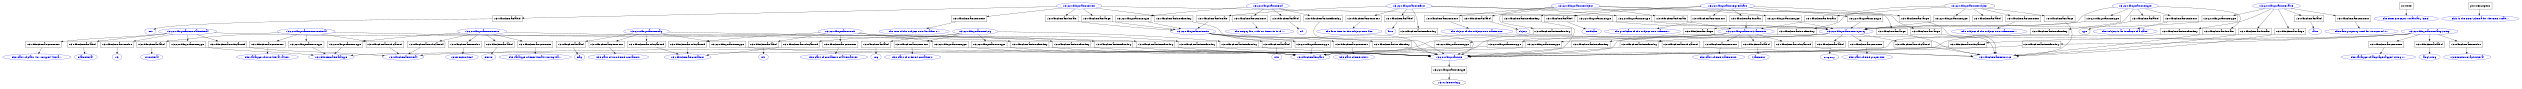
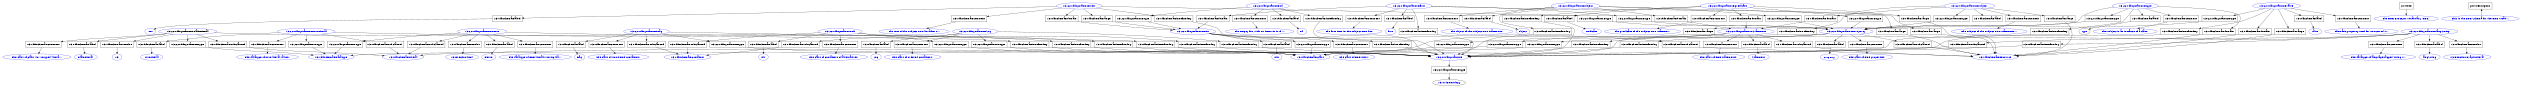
  digraph {
    rankdir=TB
    node [shape=box]
    n1 [color=blue fontcolor=blue label=HTML shape=""]
    n2 [color=blue fontcolor=blue label="w3:22-rdf-syntax-ns#value" shape=""]
    n3 [label="w3:rdf-schema#domain"]
    n4 [label="w3:rdf-schema#range"]
    n5 [label="w3:rdf-schema#comment"]
    n6 [label="w3:rdf-schema#isDefinedBy"]
    n7 [label="w3:22-rdf-syntax-ns#type"]
    n8 [label="w3:rdf-schema#label"]
    n9 [color=blue fontcolor=blue label="w3:rdf-schema#Resource" shape=""]
    n10 [color=blue fontcolor=blue label="Idiomatic property used for structured v..." shape=""]
    n11 [color=blue fontcolor=blue label="w3:22-rdf-syntax-ns#" shape=""]
    n12 [color=blue fontcolor=blue label="w3:22-rdf-syntax-ns#Property" shape=""]
    n13 [color=blue fontcolor=blue label=value shape=""]
    n14 [color=blue fontcolor=blue label="The class of plain (i.e. untyped) litera..." shape=""]
    n15 [color=blue fontcolor=blue label="The class of RDF statements." shape=""]
    n16 [color=blue fontcolor=blue label="w3:22-rdf-syntax-ns#langString" shape=""]
    n17 [label="w3:rdf-schema#isDefinedBy"]
    n18 [label="w3:22-rdf-syntax-ns#type"]
    n19 [label="w3:rdf-schema#subClassOf"]
    n20 [label="w3:rdf-schema#comment"]
    n21 [label="w3:rdf-schema#label"]
    n22 [label="w3:rdf-schema#seeAlso"]
    n23 [color=blue fontcolor=blue label="w3:rdf-schema#Datatype" shape=""]
    n24 [color=blue fontcolor=blue label="w3:rdf-schema#Literal" shape=""]
    n25 [color=blue fontcolor=blue label="The datatype of language-tagged string v..." shape=""]
    n26 [color=blue fontcolor=blue label=langString shape=""]
    n27 [color=blue fontcolor=blue label="w3:#section-Graph-Literal" shape=""]
    n28 [color=blue fontcolor=blue label="The subject of the subject RDF statement..." shape=""]
    n29 [color=blue fontcolor=blue label=XMLLiteral shape=""]
    n30 [color=blue fontcolor=blue label="The rest of the subject RDF list after t..." shape=""]
    n31 [color=blue fontcolor=blue label="The class of unordered containers." shape=""]
    n32 [color=blue fontcolor=blue label="w3:22-rdf-syntax-ns#Statement" shape=""]
    n33 [label="w3:22-rdf-syntax-ns#type"]
    n34 [label="w3:rdf-schema#isDefinedBy"]
    n35 [label="w3:rdf-schema#comment"]
    n36 [label="w3:rdf-schema#subClassOf"]
    n37 [label="w3:rdf-schema#label"]
    n38 [color=blue fontcolor=blue label="w3:rdf-schema#Class" shape=""]
    n39 [color=blue fontcolor=blue label=Statement shape=""]
    n40 [label="w3:22-rdf-syntax-ns#type"]
    n41 [label="purl:title"]
    n42 [color=blue fontcolor=blue label="The RDF Concepts Vocabulary (RDF)" shape=""]
    n43 [color=black fontcolor=blue label="w3:owl#Ontology" shape=""]
    n44 [label="purl:description"]
    n45 [color=blue fontcolor=blue label="This is the RDF Schema for the RDF vocab..." shape=""]
    n46 [color=blue fontcolor=blue label="The datatype of RDF literals storing fra..." shape=""]
    n47 [color=blue fontcolor=blue label="w3:22-rdf-syntax-ns#rest" shape=""]
    n48 [label="w3:rdf-schema#range"]
    n49 [label="w3:22-rdf-syntax-ns#type"]
    n50 [label="w3:rdf-schema#comment"]
    n51 [label="w3:rdf-schema#domain"]
    n52 [label="w3:rdf-schema#isDefinedBy"]
    n53 [label="w3:rdf-schema#label"]
    n54 [color=blue fontcolor=blue label="w3:22-rdf-syntax-ns#List" shape=""]
    n55 [color=blue fontcolor=blue label=rest shape=""]
    n56 [color=blue fontcolor=blue label=PlainLiteral shape=""]
    n57 [color=blue fontcolor=blue label="The first item in the subject RDF list." shape=""]
    n58 [color=blue fontcolor=blue label="The datatype of XML literal values." shape=""]
    n59 [color=blue fontcolor=blue label=Property shape=""]
    n60 [color=blue fontcolor=blue label="w3:#section-html" shape=""]
    n61 [color=blue fontcolor=blue label=nil shape=""]
-   n62 [color=blue fontcolor=blue label="w3:22-rdf-syntax-ns#PlainLiteral" shape=""]
+   n62 [color=blue fontcolor=black label="w3:22-rdf-syntax-ns#PlainLiteral" shape=""]
    n63 [label="w3:rdf-schema#seeAlso"]
    n64 [label="w3:rdf-schema#isDefinedBy"]
    n65 [label="w3:rdf-schema#comment"]
    n66 [label="w3:22-rdf-syntax-ns#type"]
    n67 [label="w3:rdf-schema#subClassOf"]
    n68 [label="w3:rdf-schema#label"]
    n69 [color=blue fontcolor=blue label="w3:" shape=""]
    n70 [color=blue fontcolor=blue label="w3:22-rdf-syntax-ns#Bag" shape=""]
    n71 [label="w3:rdf-schema#label"]
    n72 [label="w3:22-rdf-syntax-ns#type"]
    n73 [label="w3:rdf-schema#subClassOf"]
    n74 [label="w3:rdf-schema#comment"]
    n75 [label="w3:rdf-schema#isDefinedBy"]
    n76 [color=blue fontcolor=blue label=Bag shape=""]
    n77 [color=blue fontcolor=blue label="w3:rdf-schema#Container" shape=""]
    n78 [color=blue fontcolor=blue label="w3:22-rdf-syntax-ns#XMLLiteral" shape=""]
    n79 [label="w3:rdf-schema#label"]
    n80 [label="w3:22-rdf-syntax-ns#type"]
    n81 [label="w3:rdf-schema#isDefinedBy"]
    n82 [label="w3:rdf-schema#subClassOf"]
    n83 [label="w3:rdf-schema#comment"]
    n84 [color=blue fontcolor=blue label="The class of ordered containers." shape=""]
    n85 [color=blue fontcolor=blue label="The class of containers of alternatives." shape=""]
    n86 [color=blue fontcolor=blue label="w3:22-rdf-syntax-ns#HTML" shape=""]
    n87 [label="w3:22-rdf-syntax-ns#type"]
    n88 [label="w3:rdf-schema#isDefinedBy"]
    n89 [label="w3:rdf-schema#label"]
    n90 [label="w3:rdf-schema#comment"]
    n91 [label="w3:rdf-schema#subClassOf"]
    n92 [label="w3:rdf-schema#seeAlso"]
    n93 [color=blue fontcolor=blue label=object shape=""]
    n94 [color=blue fontcolor=blue label="The predicate of the subject RDF stateme..." shape=""]
    n95 [label="w3:rdf-schema#label"]
    n96 [label="w3:rdf-schema#subClassOf"]
    n97 [label="w3:rdf-schema#comment"]
    n98 [label="w3:22-rdf-syntax-ns#type"]
    n99 [label="w3:rdf-schema#isDefinedBy"]
    n100 [color=blue fontcolor=blue label=List shape=""]
    n101 [color=blue fontcolor=blue label="The class of RDF Lists." shape=""]
    n102 [color=blue fontcolor=blue label=first shape=""]
    n103 [color=blue fontcolor=blue label="w3:22-rdf-syntax-ns#Alt" shape=""]
    n104 [label="w3:rdf-schema#label"]
    n105 [label="w3:rdf-schema#isDefinedBy"]
    n106 [label="w3:rdf-schema#subClassOf"]
    n107 [label="w3:rdf-schema#comment"]
    n108 [label="w3:22-rdf-syntax-ns#type"]
    n109 [color=blue fontcolor=blue label=Alt shape=""]
    n110 [color=blue fontcolor=blue label=Seq shape=""]
    n111 [color=blue fontcolor=blue label="w3:22-rdf-syntax-ns#Seq" shape=""]
    n112 [label="w3:rdf-schema#comment"]
    n113 [label="w3:rdf-schema#subClassOf"]
    n114 [label="w3:22-rdf-syntax-ns#type"]
    n115 [label="w3:rdf-schema#label"]
    n116 [label="w3:rdf-schema#isDefinedBy"]
    n117 [color=blue fontcolor=blue label="The subject is an instance of a class." shape=""]
    n118 [color=blue fontcolor=blue label="w3:22-rdf-syntax-ns#type" shape=""]
    n119 [label="w3:rdf-schema#comment"]
    n120 [label="w3:rdf-schema#label"]
    n121 [label="w3:22-rdf-syntax-ns#type"]
    n122 [label="w3:rdf-schema#domain"]
    n123 [label="w3:rdf-schema#isDefinedBy"]
    n124 [label="w3:rdf-schema#range"]
    n125 [color=black fontcolor=blue label=type shape=""]
    n126 [color=blue fontcolor=blue label="The empty list, with no items in it. If ..." shape=""]
    n127 [label="w3:22-rdf-syntax-ns#type"]
    n128 [label="w3:rdf-schema#comment"]
    n129 [label="w3:rdf-schema#label"]
    n130 [label="w3:rdf-schema#subClassOf"]
    n131 [label="w3:rdf-schema#isDefinedBy"]
    n132 [color=blue fontcolor=blue label="The class of RDF properties." shape=""]
    n133 [color=blue fontcolor=blue label="w3:22-rdf-syntax-ns#first" shape=""]
    n134 [label="w3:rdf-schema#label"]
    n135 [label="w3:rdf-schema#domain"]
    n136 [label="w3:22-rdf-syntax-ns#type"]
    n137 [label="w3:rdf-schema#comment"]
    n138 [label="w3:rdf-schema#range"]
    n139 [label="w3:rdf-schema#isDefinedBy"]
    n140 [color=blue fontcolor=blue label="The object of the subject RDF statement." shape=""]
    n141 [color=blue fontcolor=blue label="w3:22-rdf-syntax-ns#object" shape=""]
    n142 [label="w3:rdf-schema#range"]
    n143 [label="w3:rdf-schema#comment"]
    n144 [label="w3:22-rdf-syntax-ns#type"]
    n145 [label="w3:rdf-schema#label"]
    n146 [label="w3:rdf-schema#isDefinedBy"]
    n147 [label="w3:rdf-schema#domain"]
-   n148 [color=black fontcolor=blue label="w3:22-rdf-syntax-ns#subject" shape=""]
+   n148 [color=blue fontcolor=blue label="w3:22-rdf-syntax-ns#subject" shape=""]
    n149 [label="w3:22-rdf-syntax-ns#type"]
    n150 [label="w3:rdf-schema#domain"]
    n151 [label="w3:rdf-schema#label"]
    n152 [label="w3:rdf-schema#isDefinedBy"]
    n153 [label="w3:rdf-schema#comment"]
    n154 [label="w3:rdf-schema#range"]
    n155 [color=blue fontcolor=blue label=predicate shape=""]
    n156 [color=blue fontcolor=blue label="w3:22-rdf-syntax-ns#nil" shape=""]
    n157 [label="w3:rdf-schema#label"]
    n158 [label="w3:rdf-schema#isDefinedBy"]
    n159 [label="w3:rdf-schema#comment"]
    n160 [label="w3:22-rdf-syntax-ns#type"]
    n161 [color=blue fontcolor=blue label="w3:22-rdf-syntax-ns#predicate" shape=""]
    n162 [label="w3:rdf-schema#isDefinedBy"]
    n163 [label="w3:rdf-schema#label"]
    n164 [label="w3:rdf-schema#range"]
    n165 [label="w3:22-rdf-syntax-ns#type"]
    n166 [label="w3:rdf-schema#comment"]
    n167 [label="w3:rdf-schema#domain"]
    n2 -> n3
    n2 -> n4
    n2 -> n5
    n2 -> n6
    n2 -> n7
    n2 -> n8
    n3 -> n9
    n4 -> n9
    n5 -> n10
    n6 -> n11
    n7 -> n12
    n8 -> n13
    n11 -> n40
    n12 -> n127
    n12 -> n128
    n12 -> n129
    n12 -> n130
    n12 -> n131
    n16 -> n17
    n16 -> n18
    n16 -> n19
    n16 -> n20
    n16 -> n21
    n16 -> n22
    n17 -> n11
    n18 -> n23
    n19 -> n24
    n20 -> n25
    n21 -> n26
    n22 -> n27
    n32 -> n33
    n32 -> n34
    n32 -> n35
    n32 -> n36
    n32 -> n37
    n33 -> n38
    n34 -> n11
    n35 -> n15
    n36 -> n9
    n37 -> n39
    n40 -> n43
    n41 -> n42
-   n44 -> n45
+   n45 -> n44
    n47 -> n48
    n47 -> n49
    n47 -> n50
    n47 -> n51
    n47 -> n52
    n47 -> n53
    n48 -> n54
    n49 -> n12
    n50 -> n30
    n51 -> n54
    n52 -> n11
    n53 -> n55
    n54 -> n95
    n54 -> n96
    n54 -> n97
    n54 -> n98
    n54 -> n99
    n62 -> n63
    n62 -> n64
    n62 -> n65
    n62 -> n66
    n62 -> n67
    n62 -> n68
    n63 -> n69
    n64 -> n11
    n65 -> n14
    n66 -> n23
    n67 -> n24
    n68 -> n56
    n70 -> n71
    n70 -> n72
    n70 -> n73
    n70 -> n74
    n70 -> n75
    n71 -> n76
    n72 -> n38
    n73 -> n77
    n74 -> n31
    n75 -> n11
    n78 -> n79
    n78 -> n80
    n78 -> n81
    n78 -> n82
    n78 -> n83
    n79 -> n29
    n80 -> n23
    n81 -> n11
    n82 -> n24
    n83 -> n58
    n86 -> n87
    n86 -> n88
    n86 -> n89
    n86 -> n90
    n86 -> n91
    n86 -> n92
    n87 -> n23
    n88 -> n11
    n89 -> n1
    n90 -> n46
    n91 -> n24
    n92 -> n60
    n95 -> n100
    n96 -> n9
    n97 -> n101
    n98 -> n38
    n99 -> n11
    n103 -> n104
    n103 -> n105
    n103 -> n106
    n103 -> n107
    n103 -> n108
    n104 -> n109
    n105 -> n11
    n106 -> n77
    n107 -> n85
    n108 -> n38
    n111 -> n112
    n111 -> n113
    n111 -> n114
    n111 -> n115
    n111 -> n116
    n112 -> n84
    n113 -> n77
    n114 -> n38
    n115 -> n110
    n116 -> n11
    n118 -> n119
    n118 -> n120
    n118 -> n121
    n118 -> n122
    n118 -> n123
    n118 -> n124
    n119 -> n117
    n120 -> n125
    n121 -> n12
    n122 -> n9
    n123 -> n11
    n124 -> n38
    n127 -> n38
    n128 -> n132
    n129 -> n59
    n130 -> n9
    n131 -> n11
    n133 -> n134
    n133 -> n135
    n133 -> n136
    n133 -> n137
    n133 -> n138
    n133 -> n139
    n134 -> n102
    n135 -> n54
    n136 -> n12
    n137 -> n57
    n138 -> n9
    n139 -> n11
    n141 -> n142
    n141 -> n143
    n141 -> n144
    n141 -> n145
    n141 -> n146
    n141 -> n147
    n142 -> n9
    n143 -> n140
    n144 -> n12
    n145 -> n93
    n146 -> n11
    n147 -> n32
    n148 -> n149
    n148 -> n150
    n148 -> n151
    n148 -> n152
    n148 -> n153
    n148 -> n154
    n149 -> n12
    n150 -> n32
    n152 -> n11
    n153 -> n28
    n154 -> n9
    n156 -> n157
    n156 -> n158
    n156 -> n159
    n156 -> n160
    n157 -> n61
    n158 -> n11
    n159 -> n126
    n160 -> n54
    n161 -> n162
    n161 -> n163
    n161 -> n164
    n161 -> n165
    n161 -> n166
    n161 -> n167
    n162 -> n11
    n163 -> n155
    n164 -> n9
    n165 -> n12
    n166 -> n94
    n167 -> n32
  }
